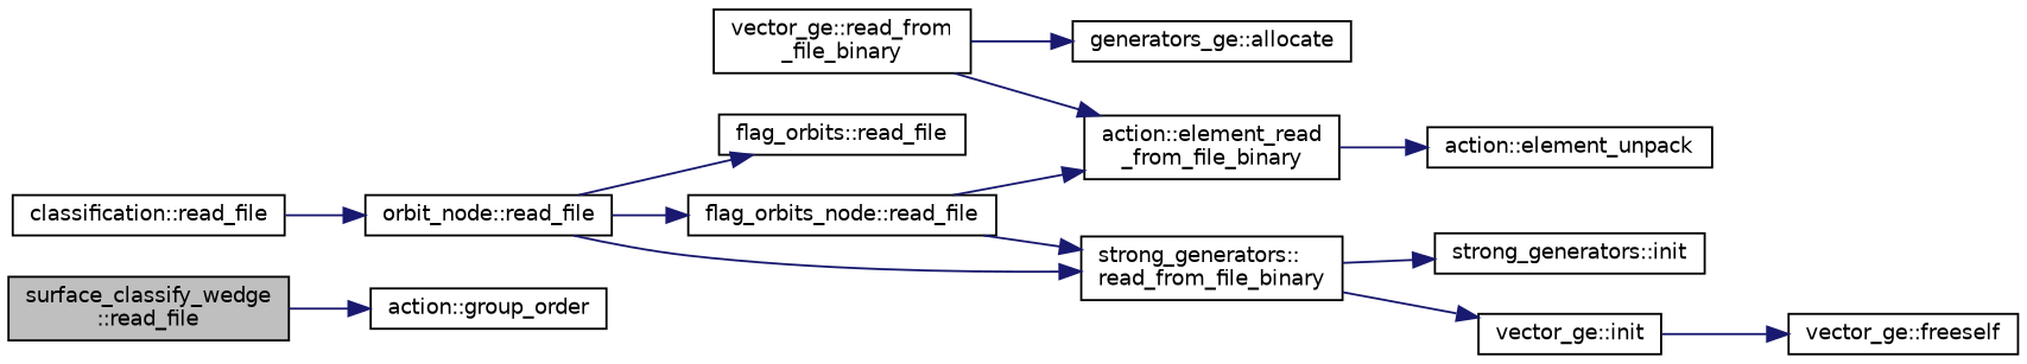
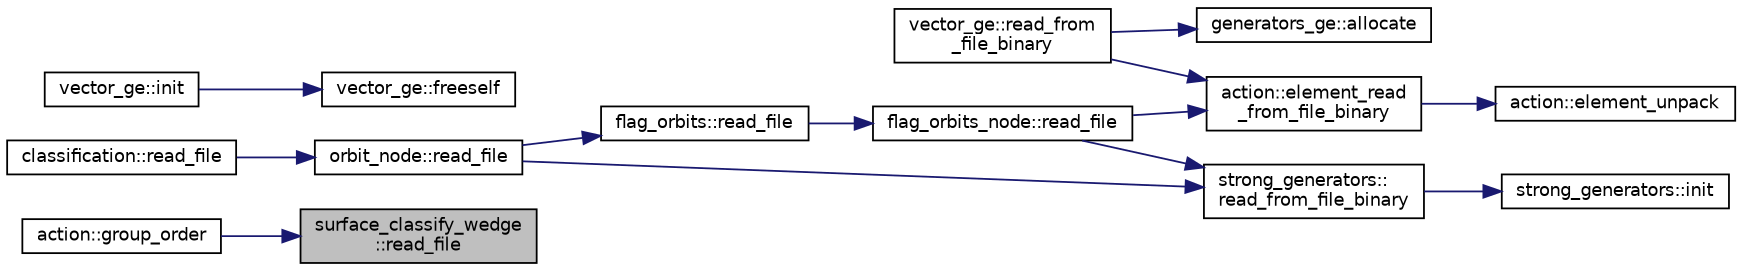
  digraph {
    rankdir=LR
    node [color=black fillcolor=white fontname=Helvetica fontsize=10 shape=record style=filled]
    edge [color=midnightblue fontname=Helvetica fontsize=10 labelfontname=Helvetica labelfontsize=10 style=solid]
    n1 [fillcolor=grey75 fontcolor=black height=0.2 label="surface_classify_wedge\l::read_file" width=0.4]
    n2 [height=0.2 label="action::group_order" width=0.4]
    n3 [height=0.2 label="flag_orbits::read_file" width=0.4]
    n4 [height=0.2 label="flag_orbits_node::read_file" width=0.4]
    n5 [height=0.2 label="classification::read_file" width=0.4]
    n6 [height=0.2 label="orbit_node::read_file" width=0.4]
    n7 [height=0.2 label="action::element_read\l_from_file_binary" width=0.4]
    n8 [height=0.2 label="strong_generators::\lread_from_file_binary" width=0.4]
    n9 [height=0.2 label="action::element_unpack" width=0.4]
    n10 [height=0.2 label="strong_generators::init" width=0.4]
    n11 [height=0.2 label="vector_ge::init" width=0.4]
    n12 [height=0.2 label="vector_ge::freeself" width=0.4]
    n13 [height=0.2 label="vector_ge::read_from\l_file_binary" width=0.4]
    n14 [height=0.2 label="generators_ge::allocate" width=0.4]
-   n1 -> n2
-   n6 -> n4
+   n2 -> n1
+   n3 -> n4
    n4 -> n7
    n4 -> n8
    n5 -> n6
    n6 -> n3
    n6 -> n8
    n7 -> n9
    n8 -> n10
-   n8 -> n11
    n11 -> n12
    n13 -> n7
    n13 -> n14
  }
